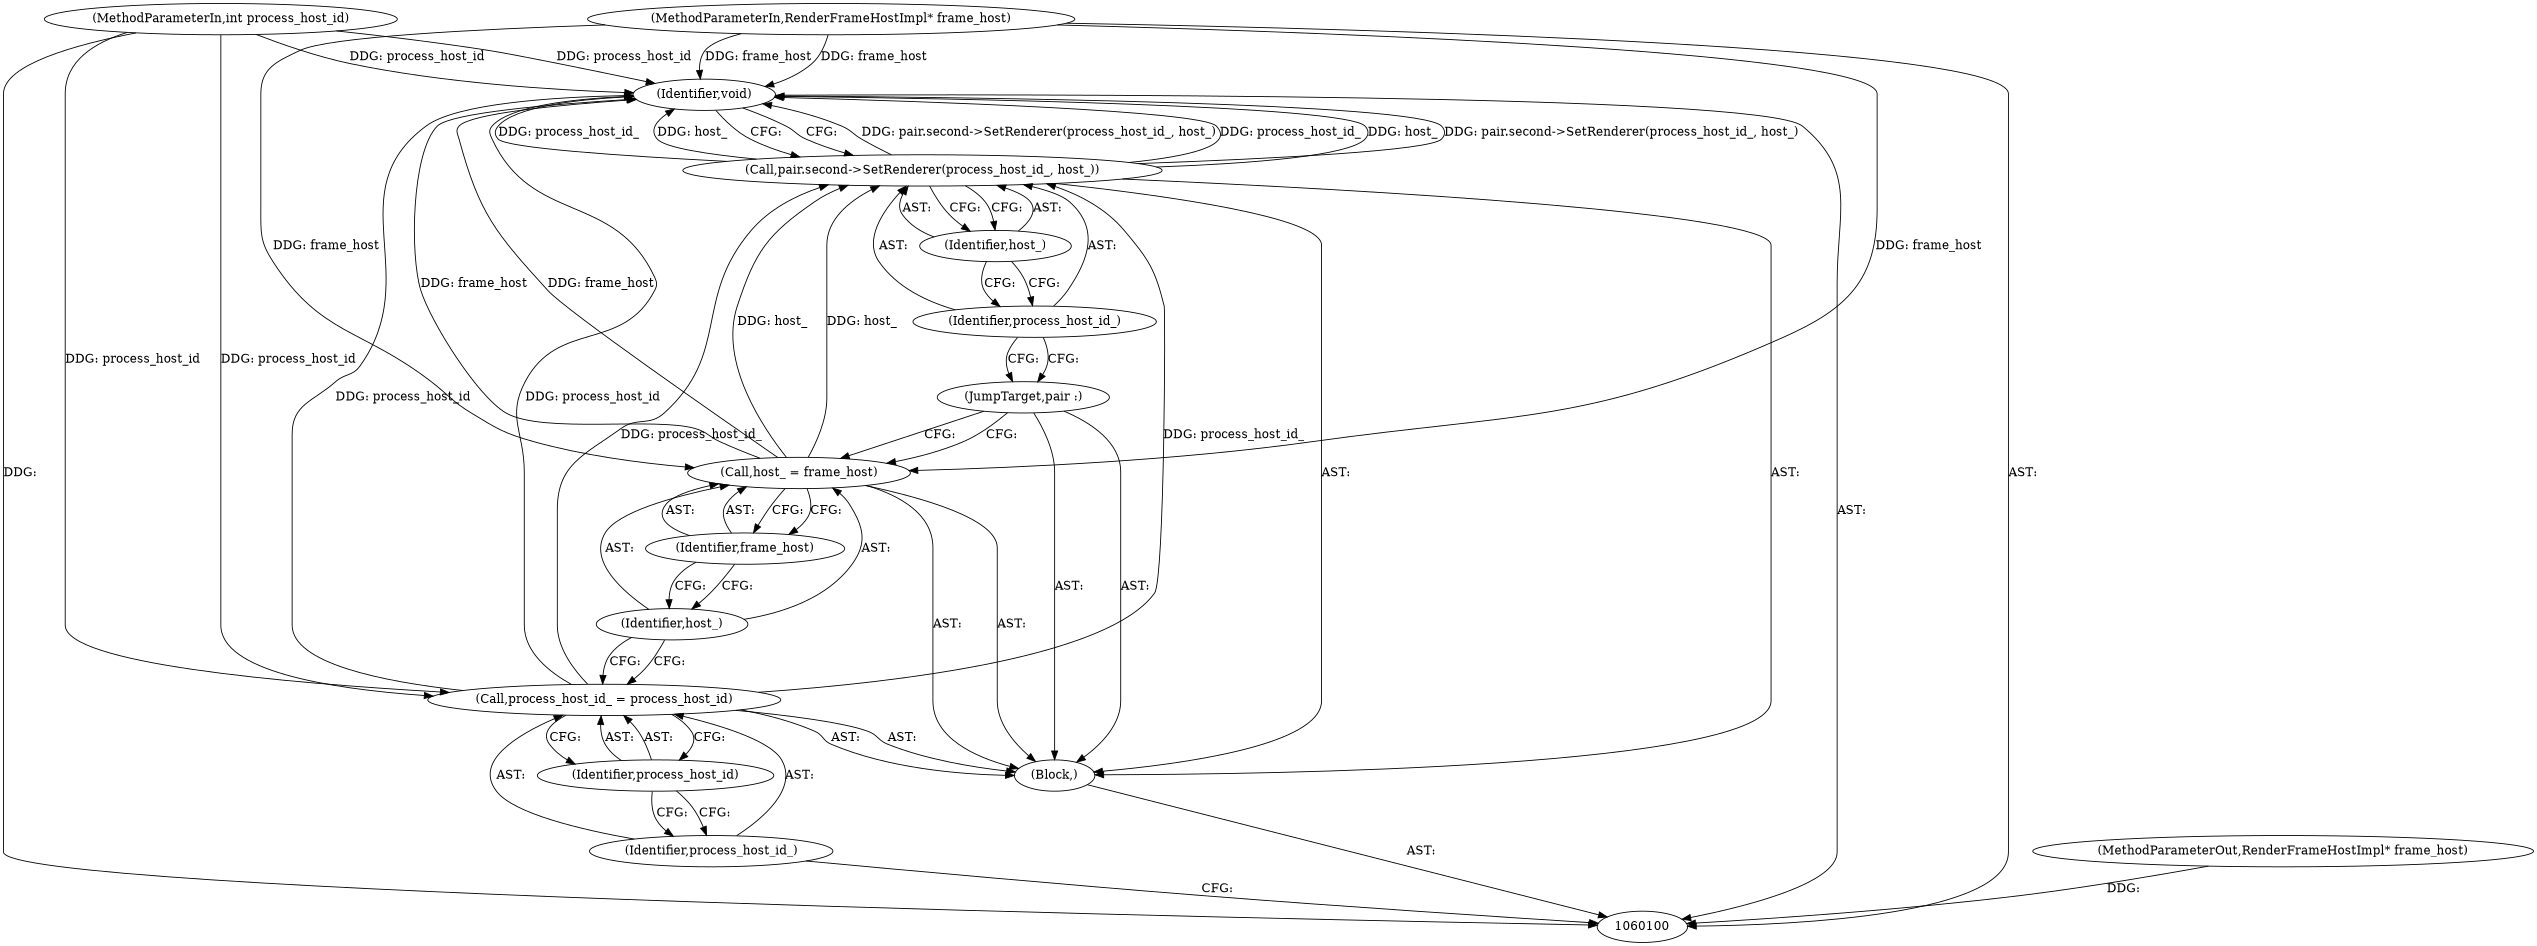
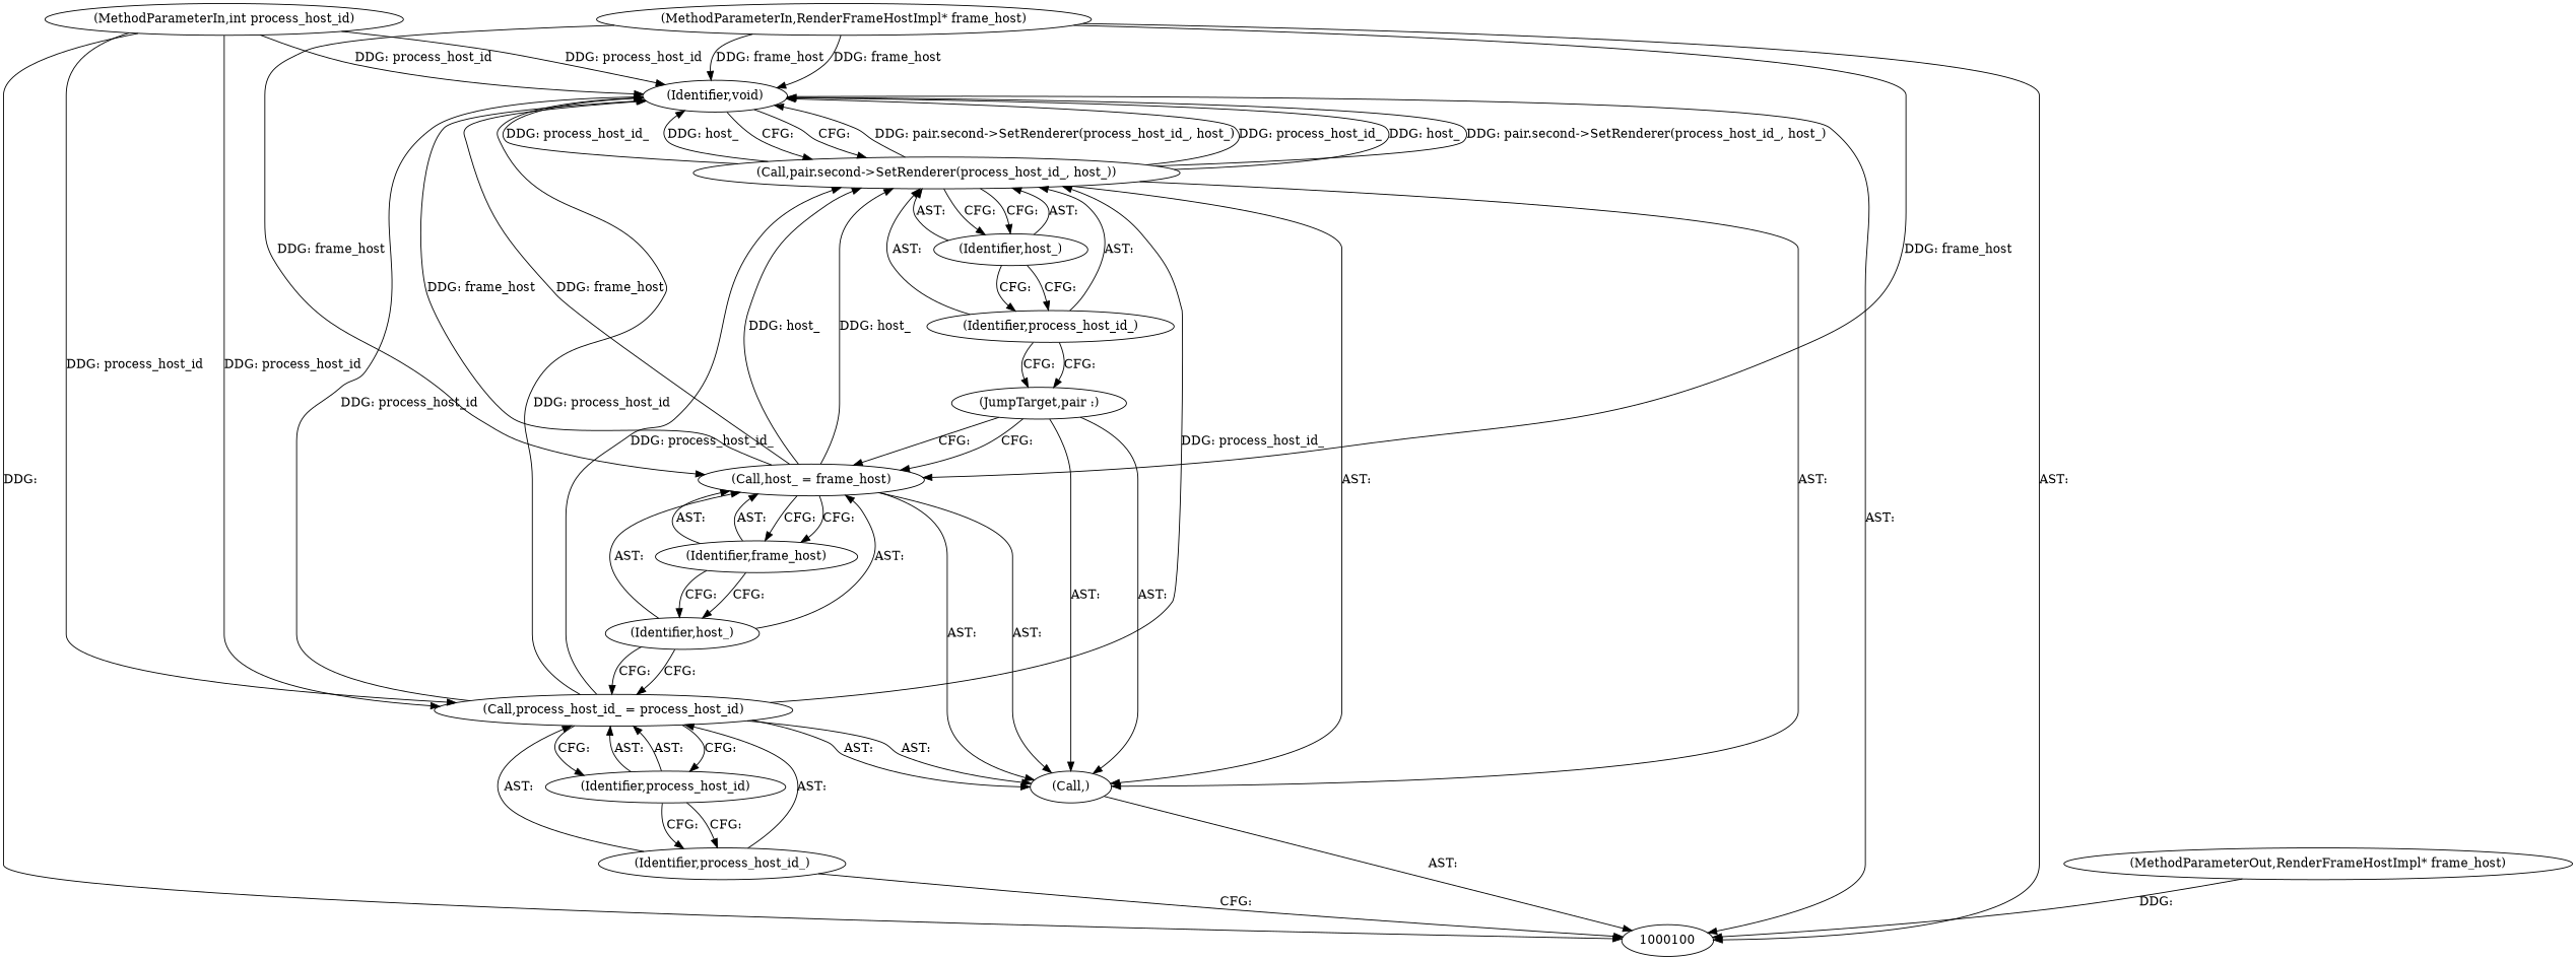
  digraph {
    n1 [label="(Identifier,void)"]
    n2 [label="(Call,pair.second->SetRenderer(process_host_id_, host_))"]
-   1000100 [label=1060100]
-   n4 [label="(Block,)"]
+   1000100
+   n4 [label="(Call,)"]
    n5 [label="(Identifier,host_)"]
    n6 [label="(MethodParameterIn,int process_host_id)"]
    n7 [label="(Call,process_host_id_ = process_host_id)"]
    n8 [label="(Identifier,process_host_id)"]
    n9 [label="(MethodParameterIn,RenderFrameHostImpl* frame_host)"]
    n10 [label="(Call,host_ = frame_host)"]
    n11 [label="(Identifier,frame_host)"]
    n12 [label="(MethodParameterOut,RenderFrameHostImpl* frame_host)"]
    n13 [label="(Identifier,process_host_id_)"]
    n14 [label="(Identifier,host_)"]
    n15 [label="(JumpTarget,pair :)"]
    n16 [label="(Identifier,process_host_id_)"]
    n1 -> n2 [label="CFG: "]
    n1 -> n2 [label="CFG: "]
    n1 -> 1000100 [label="AST: "]
    n2 -> n1 [label="DDG: pair.second->SetRenderer(process_host_id_, host_)"]
    n2 -> n1 [label="DDG: process_host_id_"]
    n2 -> n1 [label="DDG: host_"]
    n2 -> n1 [label="DDG: pair.second->SetRenderer(process_host_id_, host_)"]
    n2 -> n1 [label="DDG: process_host_id_"]
    n2 -> n1 [label="DDG: host_"]
    n2 -> n4 [label="AST: "]
    n2 -> n4 [label="AST: "]
    n2 -> n5 [label="CFG: "]
    n2 -> n5 [label="CFG: "]
    n4 -> 1000100 [label="AST: "]
    n5 -> n2 [label="AST: "]
    n5 -> n2 [label="AST: "]
    n5 -> n16 [label="CFG: "]
    n5 -> n16 [label="CFG: "]
    n6 -> n1 [label="DDG: process_host_id"]
    n6 -> n1 [label="DDG: process_host_id"]
    n6 -> 1000100 [label="DDG: "]
    n6 -> n7 [label="DDG: process_host_id"]
    n6 -> n7 [label="DDG: process_host_id"]
    n7 -> n1 [label="DDG: process_host_id"]
    n7 -> n1 [label="DDG: process_host_id"]
    n7 -> n2 [label="DDG: process_host_id_"]
    n7 -> n2 [label="DDG: process_host_id_"]
    n7 -> n4 [label="AST: "]
    n7 -> n4 [label="AST: "]
    n7 -> n8 [label="CFG: "]
    n7 -> n8 [label="CFG: "]
    n8 -> n7 [label="AST: "]
    n8 -> n7 [label="AST: "]
    n8 -> n13 [label="CFG: "]
    n8 -> n13 [label="CFG: "]
    n9 -> n1 [label="DDG: frame_host"]
    n9 -> n1 [label="DDG: frame_host"]
    n9 -> 1000100 [label="AST: "]
    n9 -> n10 [label="DDG: frame_host"]
    n9 -> n10 [label="DDG: frame_host"]
    n10 -> n1 [label="DDG: frame_host"]
    n10 -> n1 [label="DDG: frame_host"]
    n10 -> n2 [label="DDG: host_"]
    n10 -> n2 [label="DDG: host_"]
    n10 -> n4 [label="AST: "]
    n10 -> n4 [label="AST: "]
    n10 -> n11 [label="CFG: "]
    n10 -> n11 [label="CFG: "]
    n11 -> n10 [label="AST: "]
    n11 -> n10 [label="AST: "]
    n11 -> n14 [label="CFG: "]
    n11 -> n14 [label="CFG: "]
    n12 -> 1000100 [label="DDG: "]
    n13 -> 1000100 [label="CFG: "]
    n13 -> n7 [label="AST: "]
    n13 -> n7 [label="AST: "]
    n14 -> n7 [label="CFG: "]
    n14 -> n7 [label="CFG: "]
    n14 -> n10 [label="AST: "]
    n14 -> n10 [label="AST: "]
    n15 -> n4 [label="AST: "]
    n15 -> n4 [label="AST: "]
    n15 -> n10 [label="CFG: "]
    n15 -> n10 [label="CFG: "]
    n16 -> n2 [label="AST: "]
    n16 -> n2 [label="AST: "]
    n16 -> n15 [label="CFG: "]
    n16 -> n15 [label="CFG: "]
  }
